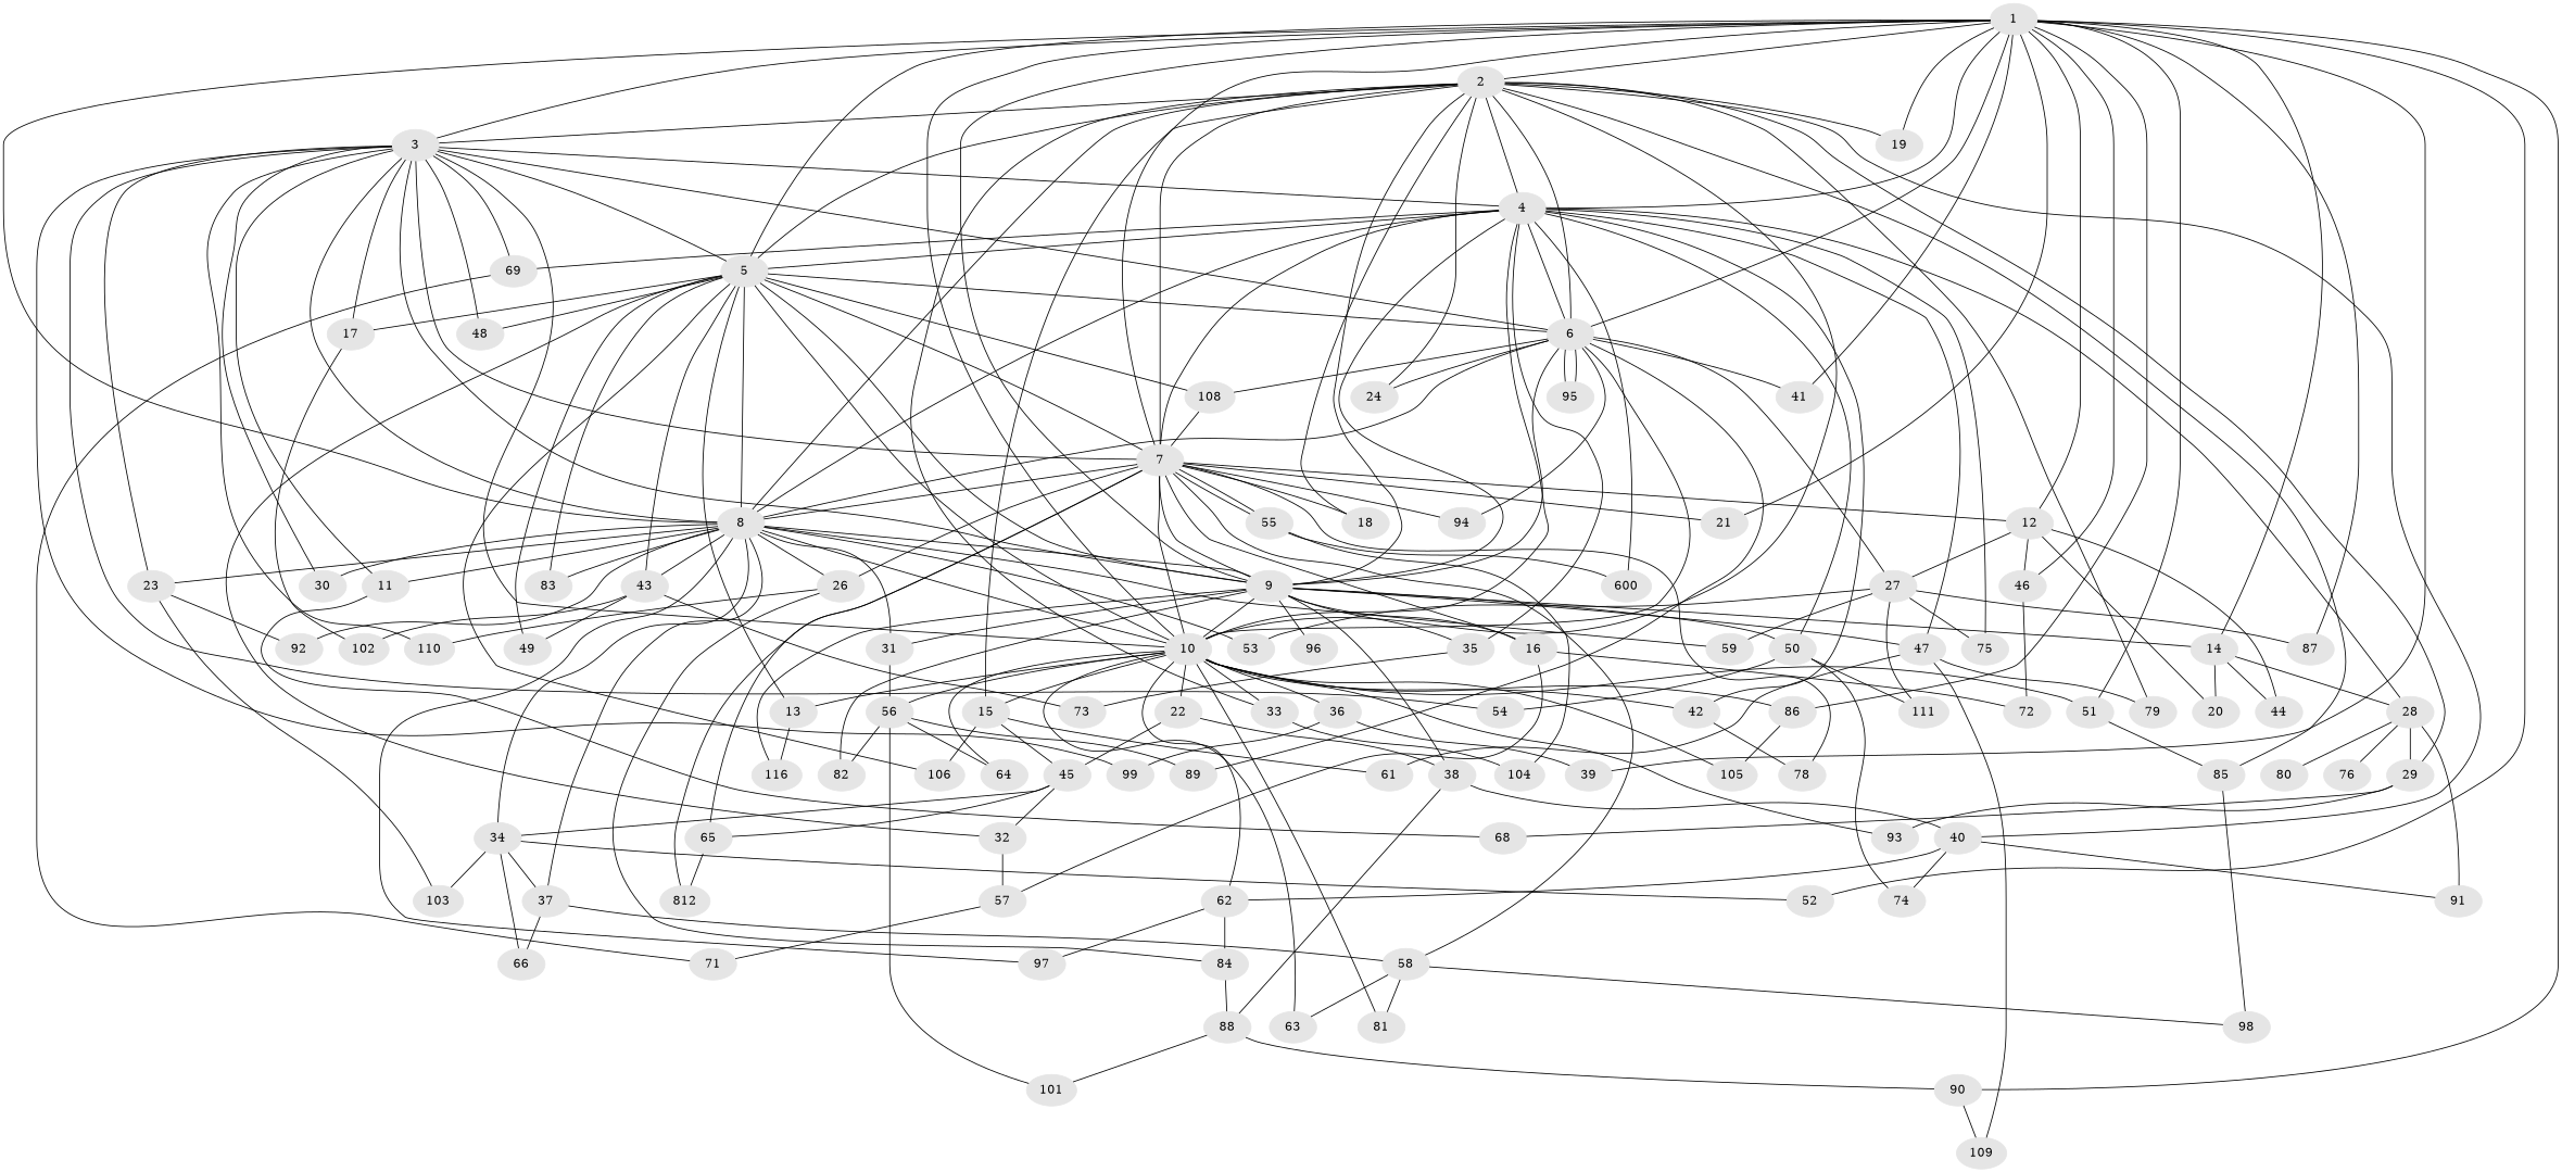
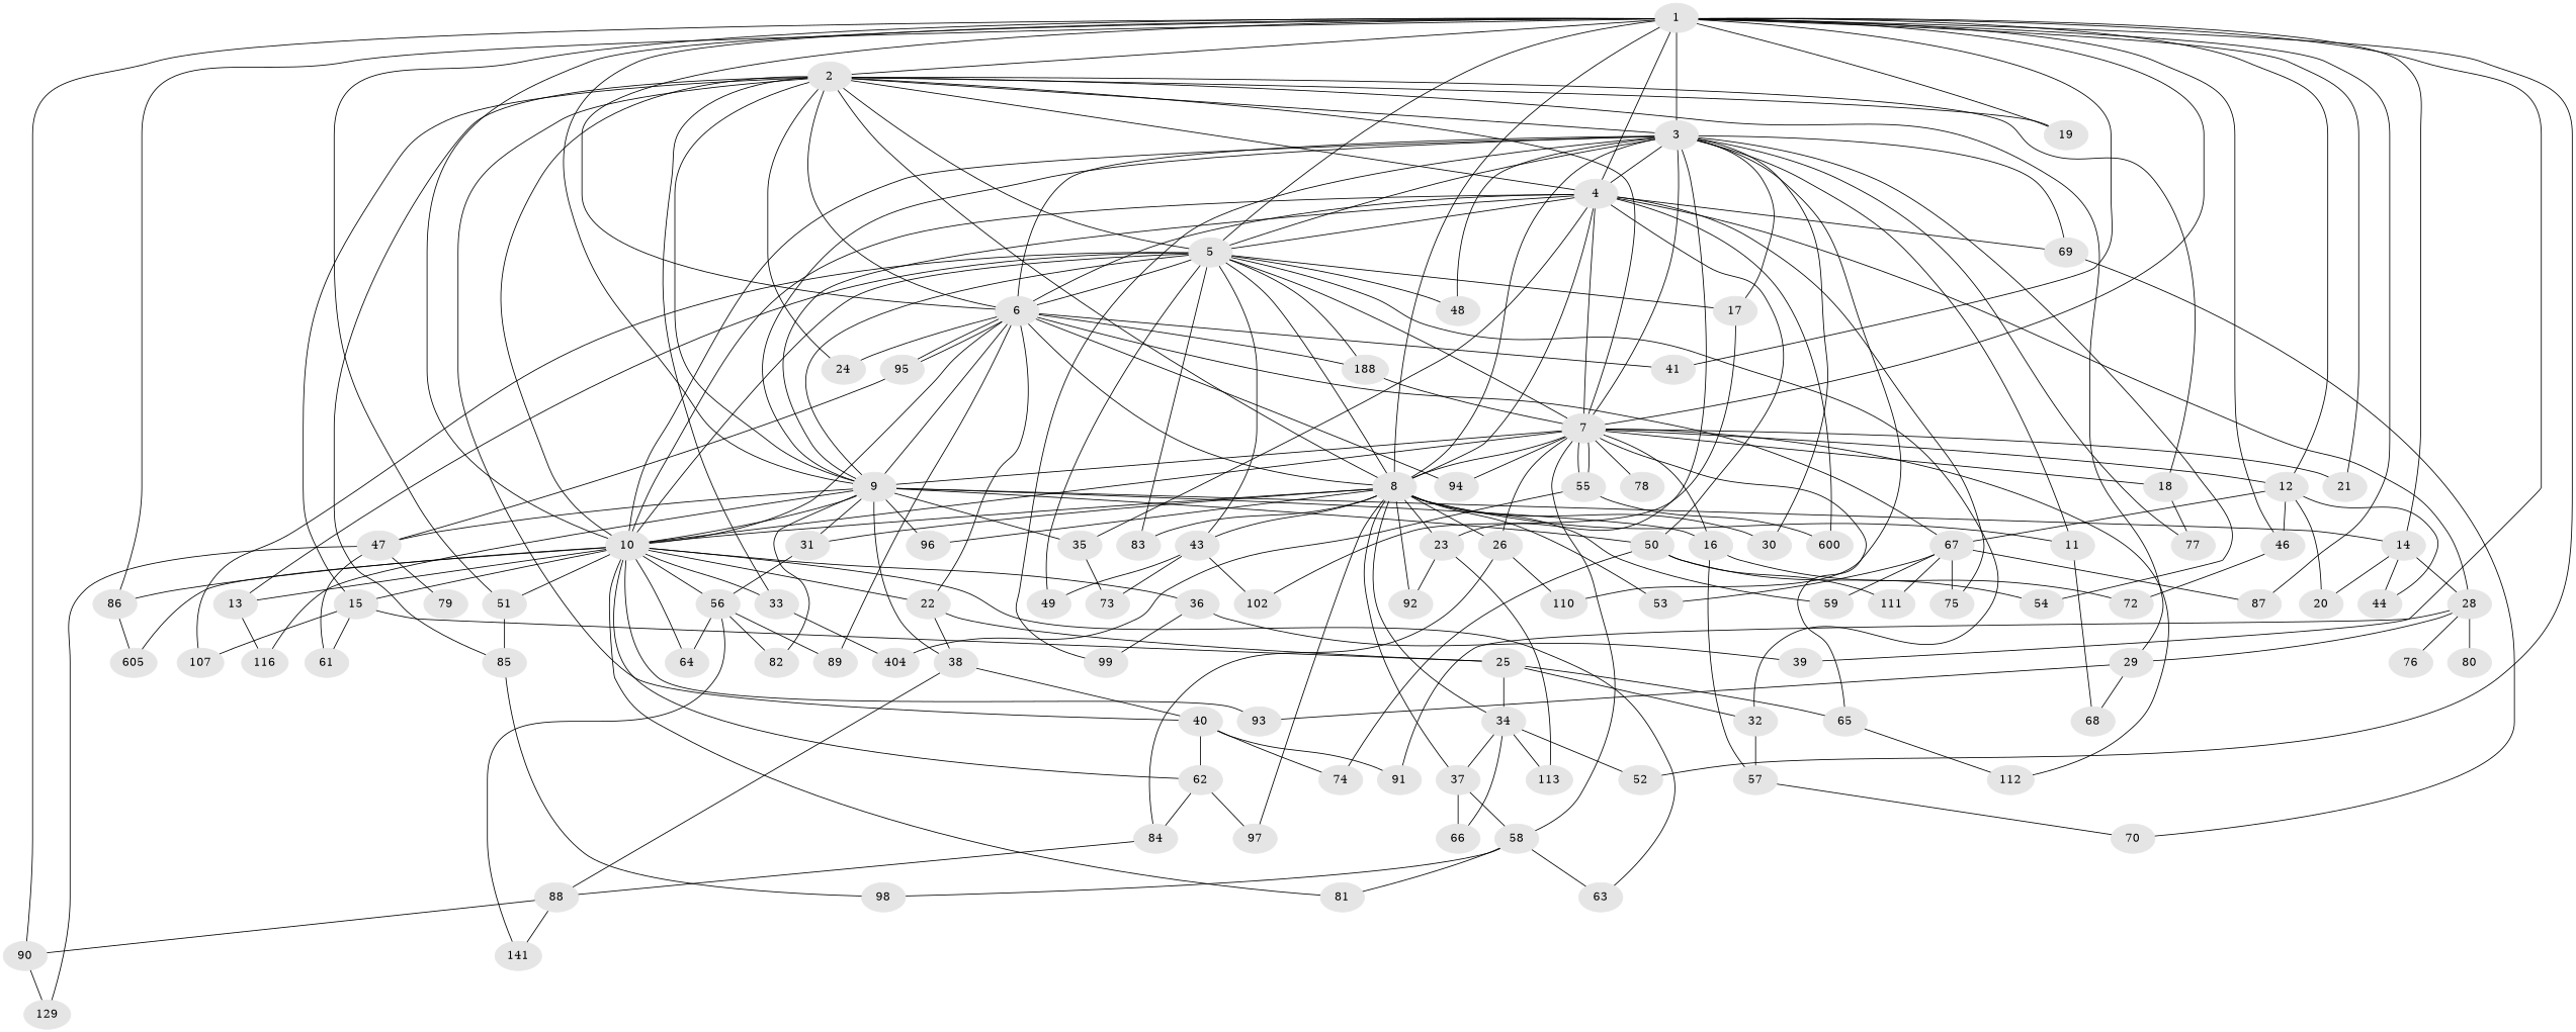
  graph {
    node [color=gray90 style=filled]
    1
    2
    3
    4
    5
    6
    7
    8
    9
    10
    12
    14
    19
    21
    39
    41
    46
    51
    52
    86
    87
    90
    15
    18
    24
    29
    33
    40
    79
    85
    11
    17
    23
    30
    48
    54
    69
+   77
    99
    110
    28
    35
-   42
    47
    50
    75
    n47 [label=600]
    13
    32
    43
    49
    83
-   107 [label=106]
-   108
+   107
+   108 [label=188]
    22
-   27
+   27 [label=67]
    89
    94
    95
    16
    26
    55
    58
    65
    78
-   112 [label=812]
+   112
    31
    34
    37
    53
    59
    92
    97
    38
    82
    96
    n77 [label=116]
    36
    56
    62
    63
    64
    81
    93
-   105
+   105 [label=605]
    20
    44
    72
-   109
-   25 [label=45]
+   109 [label=129]
+   25
    61
    68
-   104
+   104 [label=404]
    91
    74
    98
    102
-   103
-   71
+   103 [label=113]
+   71 [label=70]
    76
    80
    73
    111
    57
    84
    66
    88
-   101
+   101 [label=141]
    1 -- 2
    1 -- 3
    1 -- 4
    1 -- 5
    1 -- 6
    1 -- 7
    1 -- 8
    1 -- 9
    1 -- 10
    1 -- 12
    1 -- 14
    1 -- 19
    1 -- 21
    1 -- 39
    1 -- 41
    1 -- 46
    1 -- 51
    1 -- 52
    1 -- 86
    1 -- 87
    1 -- 90
    2 -- 3
    2 -- 4
    2 -- 5
    2 -- 6
    2 -- 7
    2 -- 8
    2 -- 9
    2 -- 10
    2 -- 19
    2 -- 15
    2 -- 18
    2 -- 24
    2 -- 29
    2 -- 33
    2 -- 40
-   2 -- 79
    2 -- 85
    3 -- 4
    3 -- 5
    3 -- 6
    3 -- 7
    3 -- 8
    3 -- 9
    3 -- 10
    3 -- 11
    3 -- 17
    3 -- 23
    3 -- 30
    3 -- 48
    3 -- 54
    3 -- 69
+   3 -- 77
    3 -- 99
    3 -- 110
    4 -- 5
    4 -- 6
    4 -- 7
    4 -- 8
    4 -- 9
    4 -- 10
    4 -- 69
    4 -- 28
    4 -- 35
-   4 -- 42
-   4 -- 47
+   95 -- 47
    4 -- 50
    4 -- 75
    4 -- n47
    5 -- 6
    5 -- 7
    5 -- 8
    5 -- 9
    5 -- 10
    5 -- 17
    5 -- 48
    5 -- 13
    5 -- 32
    5 -- 43
    5 -- 49
    5 -- 83
    5 -- 107
    5 -- 108
    6 -- 8
    6 -- 9
    6 -- 10
    6 -- 41
    6 -- 24
    6 -- 108
+   6 -- 22
    6 -- 27
    6 -- 89
    6 -- 94
    6 -- 95
    6 -- 95
    7 -- 8
    7 -- 9
    7 -- 10
    7 -- 12
    7 -- 21
    7 -- 18
    7 -- 94
    7 -- 16
    7 -- 26
    7 -- 55
    7 -- 55
    7 -- 58
    7 -- 65
    7 -- 78
    7 -- 112
-   8 -- 9
+   8 -- 96
    8 -- 10
    8 -- 11
    8 -- 23
    8 -- 30
    8 -- 43
    8 -- 83
    8 -- 26
    8 -- 31
    8 -- 34
    8 -- 37
    8 -- 53
    8 -- 59
    8 -- 92
    8 -- 97
    9 -- 10
    9 -- 14
    9 -- 35
    9 -- 47
    9 -- 50
    9 -- 16
    9 -- 31
    9 -- 38
    9 -- 82
    9 -- 96
    9 -- n77
    10 -- 51
    10 -- 86
    10 -- 15
    10 -- 33
-   10 -- 42
    10 -- 13
    10 -- 22
    10 -- 36
    10 -- 56
    10 -- 62
    10 -- 63
    10 -- 64
    10 -- 81
    10 -- 93
    10 -- 105
    12 -- 46
    12 -- 27
    12 -- 20
    12 -- 44
    14 -- 28
    14 -- 20
    14 -- 44
    46 -- 72
    51 -- 85
    86 -- 105
    90 -- 109
    15 -- 107
    15 -- 25
    15 -- 61
+   18 -- 77
    29 -- 93
    29 -- 68
    33 -- 104
    40 -- 62
    40 -- 91
    40 -- 74
    85 -- 98
    11 -- 68
    17 -- 102
    23 -- 92
    23 -- 103
    69 -- 71
    28 -- 29
    28 -- 91
    28 -- 76
    28 -- 80
    35 -- 73
-   42 -- 78
    47 -- 79
    47 -- 109
    47 -- 61
    50 -- 54
    50 -- 74
    50 -- 111
    13 -- n77
    32 -- 57
    43 -- 49
    43 -- 102
    43 -- 73
    108 -- 7
    22 -- 38
    22 -- 25
    27 -- 87
    27 -- 75
    27 -- 53
    27 -- 59
    27 -- 111
    16 -- 72
    16 -- 57
    26 -- 110
    26 -- 84
    55 -- n47
    55 -- 104
    58 -- 63
    58 -- 81
    58 -- 98
    65 -- 112
    31 -- 56
    34 -- 52
    34 -- 37
    34 -- 103
    34 -- 66
    37 -- 58
    37 -- 66
    38 -- 40
    38 -- 88
    36 -- 39
    36 -- 99
    56 -- 89
    56 -- 82
    56 -- 64
    56 -- 101
    62 -- 97
    62 -- 84
    25 -- 32
    25 -- 65
    25 -- 34
    57 -- 71
    84 -- 88
    88 -- 90
    88 -- 101
  }
